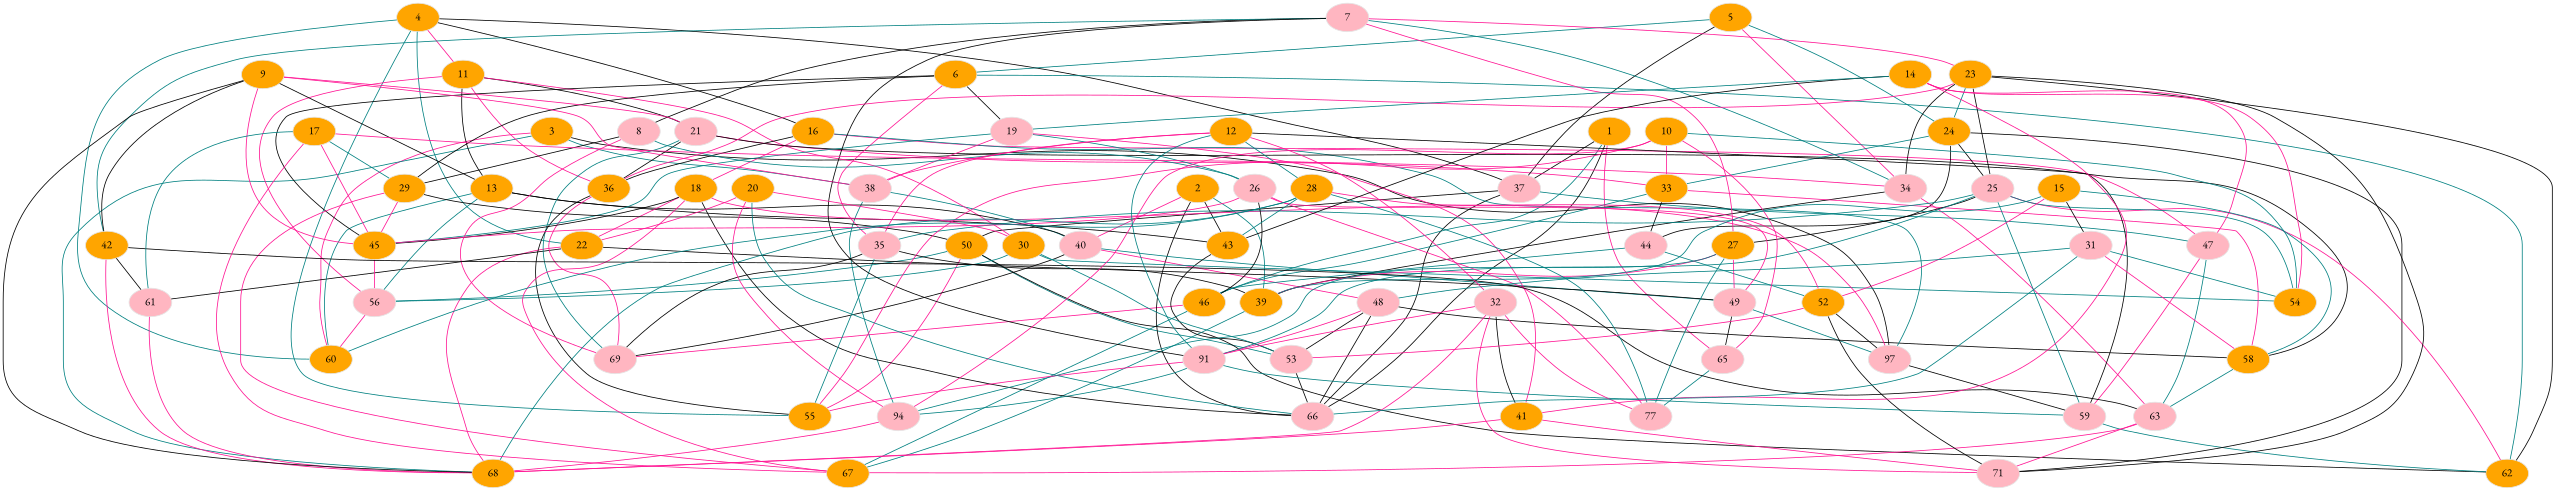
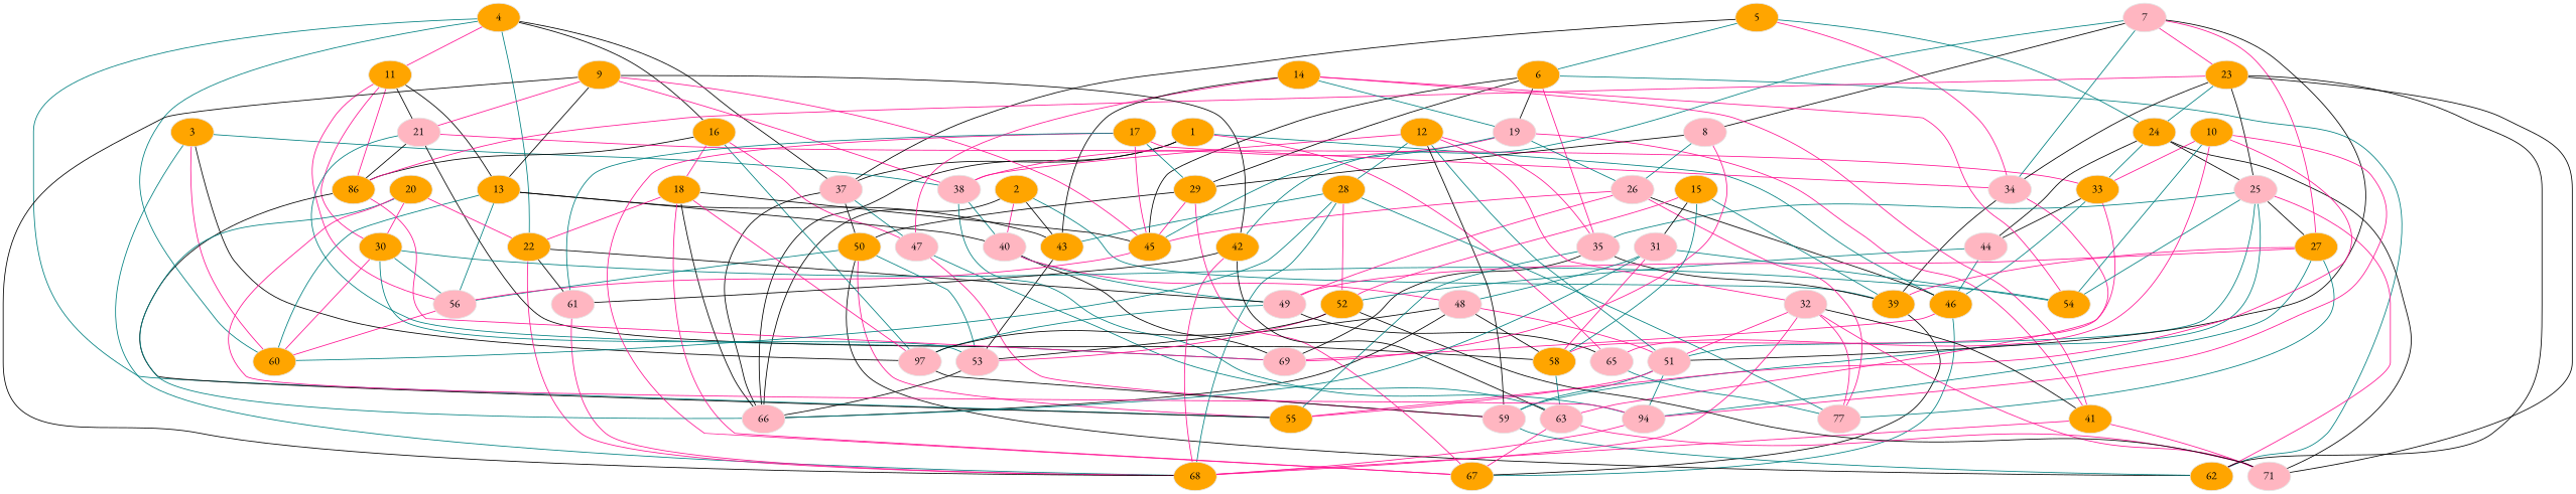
  graph {
    fontname="EB Garamond"
    node [color=gray90 fillcolor=orange fontname="EB Garamond" style=filled]
    edge [color=deeppink fontname="EB Garamond" weight=1.0]
    37 [fillcolor=lightpink]
    1
    46
    65 [fillcolor=lightpink]
    66 [fillcolor=lightpink]
    47 [fillcolor=lightpink]
    50
    69 [fillcolor=lightpink]
    67
    n10 [fillcolor=lightpink label=77]
    2
    39
    40 [fillcolor=lightpink]
    43
    49 [fillcolor=lightpink]
    48 [fillcolor=lightpink]
    53 [fillcolor=lightpink]
    38 [fillcolor=lightpink]
    3
    n20 [fillcolor=lightpink label=97]
    60
    68
    n23 [fillcolor=lightpink label=94]
    59 [fillcolor=lightpink]
    4
    11
    16
    22
    55
    13
    21 [fillcolor=lightpink]
    30
-   36
+   36 [label=86]
    56 [fillcolor=lightpink]
    18
    61 [fillcolor=lightpink]
    5
    6
    24
    34 [fillcolor=lightpink]
    19 [fillcolor=lightpink]
    29
    35 [fillcolor=lightpink]
    45
    62
    33
    25 [fillcolor=lightpink]
    71 [fillcolor=lightpink]
    44 [fillcolor=lightpink]
    63 [fillcolor=lightpink]
    26 [fillcolor=lightpink]
    41
    7 [fillcolor=lightpink]
    8 [fillcolor=lightpink]
    23
    27
    42
-   51 [fillcolor=lightpink label=91]
+   51 [fillcolor=lightpink]
    9
    58
    10
    54
    12
    28
    32 [fillcolor=lightpink]
    52
    14
    15
    31 [fillcolor=lightpink]
    17
    20
    37 -- 66 [color=black]
    37 -- 47 [color=teal]
    37 -- 50 [color=black]
    1 -- 37 [color=black]
    1 -- 46 [color=teal]
    1 -- 65
    1 -- 66 [color=black]
    46 -- 69
    46 -- 67 [color=teal]
    65 -- n10 [color=teal weight=2.0]
    47 -- 59
    47 -- 63 [color=teal]
    50 -- 53 [color=teal]
    50 -- 55
    50 -- 56 [color=teal]
    50 -- 62 [color=black]
    2 -- 66 [color=black]
    2 -- 39 [color=teal]
    2 -- 40
    2 -- 43 [color=black]
-   39 -- 67 [color=teal]
+   39 -- 67 [color=black]
    40 -- 69 [color=black]
    40 -- 49 [color=teal]
    40 -- 48
    43 -- 53 [color=black]
    49 -- 65 [color=black]
    49 -- n20 [color=teal]
    48 -- 66 [color=black]
    48 -- 53 [color=black]
    48 -- 51
    48 -- 58 [color=black]
    53 -- 66 [color=black]
    38 -- 40 [color=teal]
    38 -- n23 [color=teal]
    3 -- 38 [color=teal]
    3 -- n20 [color=black]
    3 -- 60
    3 -- 68 [color=teal]
    n20 -- 59 [color=black]
    n23 -- 68
    59 -- 62 [color=teal]
    4 -- 37 [color=black]
    4 -- 60 [color=teal]
    4 -- 11
    4 -- 16 [color=black]
    4 -- 22 [color=teal]
    4 -- 55 [color=teal]
    11 -- 13 [color=black]
    11 -- 21 [color=black]
    11 -- 30
    11 -- 36
    11 -- 56
    16 -- 47 [weight=2.0]
    16 -- n20 [color=teal]
    16 -- 36 [color=black]
    16 -- 18
    22 -- 49 [color=black]
    22 -- 68
    22 -- 61 [color=black]
    13 -- 40 [color=black]
    13 -- 43 [color=black]
    13 -- 60 [color=teal]
    13 -- 56 [color=teal]
    21 -- 69 [color=teal]
    21 -- 36 [color=black]
    21 -- 33
    21 -- 58 [color=black]
    30 -- 53 [color=teal]
+   30 -- 60
    30 -- 56 [color=teal]
    30 -- 54 [color=teal]
    36 -- 69
    36 -- 55 [color=black]
    56 -- 60
    18 -- 66 [color=black]
    18 -- 67
    18 -- n20
    18 -- 22
    18 -- 45 [color=black]
    61 -- 68
    5 -- 37 [color=black]
    5 -- 6 [color=teal]
    5 -- 24 [color=teal]
    5 -- 34
    6 -- 19 [color=black]
    6 -- 29 [color=black]
    6 -- 35
    6 -- 45 [color=black]
    6 -- 62 [color=teal]
    24 -- 33 [color=teal]
    24 -- 25 [color=black]
    24 -- 71 [color=black]
    24 -- 44 [color=black]
    34 -- 39 [color=black]
    34 -- 63
    19 -- 38
    19 -- 45 [color=teal]
    19 -- 26 [color=teal]
    19 -- 41
    29 -- 50 [color=black]
    29 -- 67
    29 -- 45
    35 -- 69 [color=black]
    35 -- 39 [color=black]
    35 -- 55 [color=teal]
    45 -- 56
    33 -- 46 [color=teal]
    33 -- 44 [color=black]
    33 -- 58
    25 -- 59 [color=teal]
    25 -- 35 [color=teal]
    25 -- 62
    25 -- 27 [color=black]
    25 -- 51 [color=teal]
    25 -- 54 [color=teal]
    44 -- 46 [color=teal]
    44 -- 52 [color=teal]
    63 -- 67
    63 -- 71
    26 -- 46 [color=black]
    26 -- n10
    26 -- 49
    26 -- 45
    41 -- 68 [weight=2.0]
    41 -- 71
    7 -- 34 [color=teal]
    7 -- 8 [color=black]
    7 -- 23
    7 -- 27
    7 -- 42 [color=teal]
    7 -- 51 [color=black]
    8 -- 69
    8 -- 29 [color=black]
    8 -- 26 [color=teal]
    23 -- 36
    23 -- 24 [color=teal]
    23 -- 34 [color=black]
    23 -- 62 [color=black weight=2.0]
    23 -- 25 [color=black]
    23 -- 71 [color=black]
    27 -- n10 [color=teal]
    27 -- 39
    27 -- 49
    27 -- n23 [color=teal]
    42 -- 68
    42 -- 61 [color=black weight=2.0]
    42 -- 63 [color=black]
    51 -- n23 [color=teal]
    51 -- 59 [color=teal]
    51 -- 55
    9 -- 38
    9 -- 68 [color=black]
    9 -- 13 [color=black]
    9 -- 21
    9 -- 45
    9 -- 42 [color=black]
    58 -- 63 [color=teal]
    10 -- 65 [weight=2.0]
    10 -- n23
    10 -- 55
    10 -- 33
    10 -- 54 [color=teal]
    12 -- 38
    12 -- 59 [color=black]
    12 -- 35
    12 -- 51 [color=teal]
    12 -- 28 [color=teal]
    12 -- 32
    28 -- n10 [color=teal]
    28 -- 43 [color=teal]
    28 -- 60 [color=teal]
    28 -- 68 [color=teal]
    28 -- 52
    32 -- n10
    32 -- 68
    32 -- 71
    32 -- 41 [color=black]
    32 -- 51
    52 -- 53
    52 -- n20 [color=black]
    52 -- 71 [color=black]
    14 -- 47
    14 -- 43 [color=black weight=2.0]
    14 -- 19 [color=teal]
    14 -- 41
    14 -- 54
    15 -- 39 [color=teal]
    15 -- 58 [color=teal]
    15 -- 52
    15 -- 31 [color=black]
    31 -- 66 [color=teal]
    31 -- 48 [color=teal]
    31 -- 58
    31 -- 54 [color=teal weight=2.0]
    17 -- 67
    17 -- 61 [color=teal weight=2.0]
    17 -- 34
    17 -- 29 [color=teal]
    17 -- 45
    20 -- 66 [color=teal]
    20 -- n23
    20 -- 22
    20 -- 30
  }
